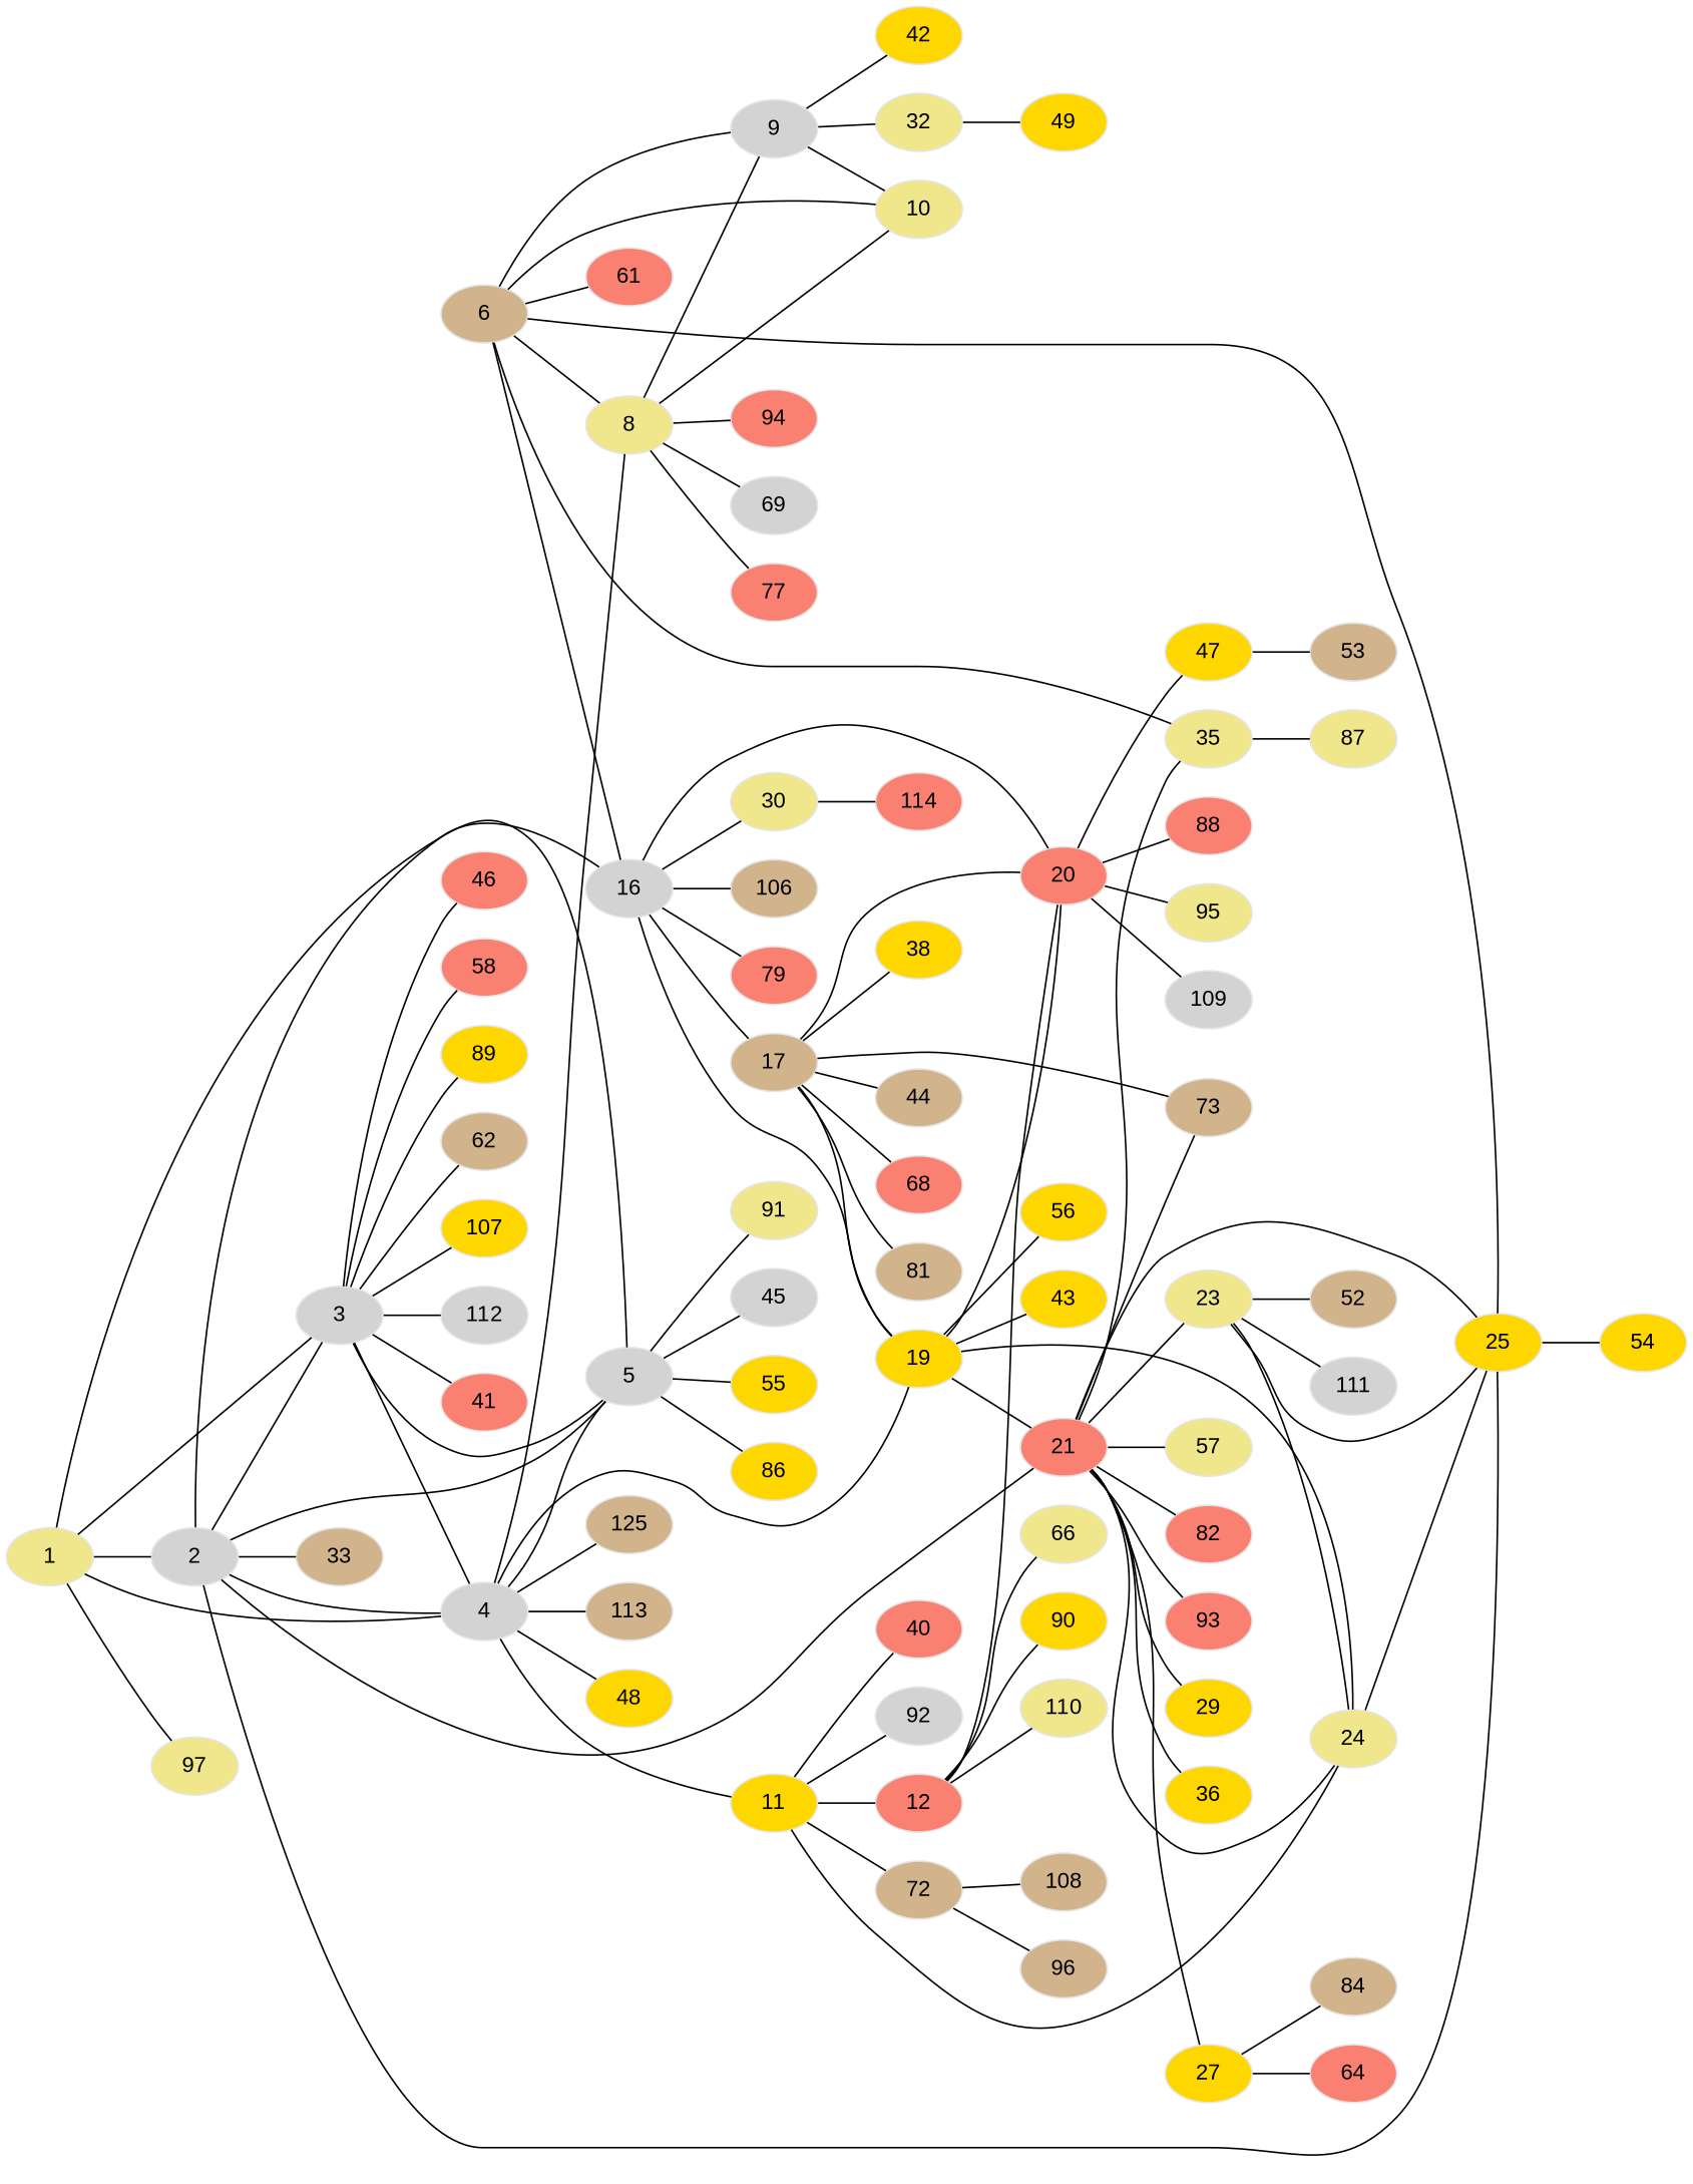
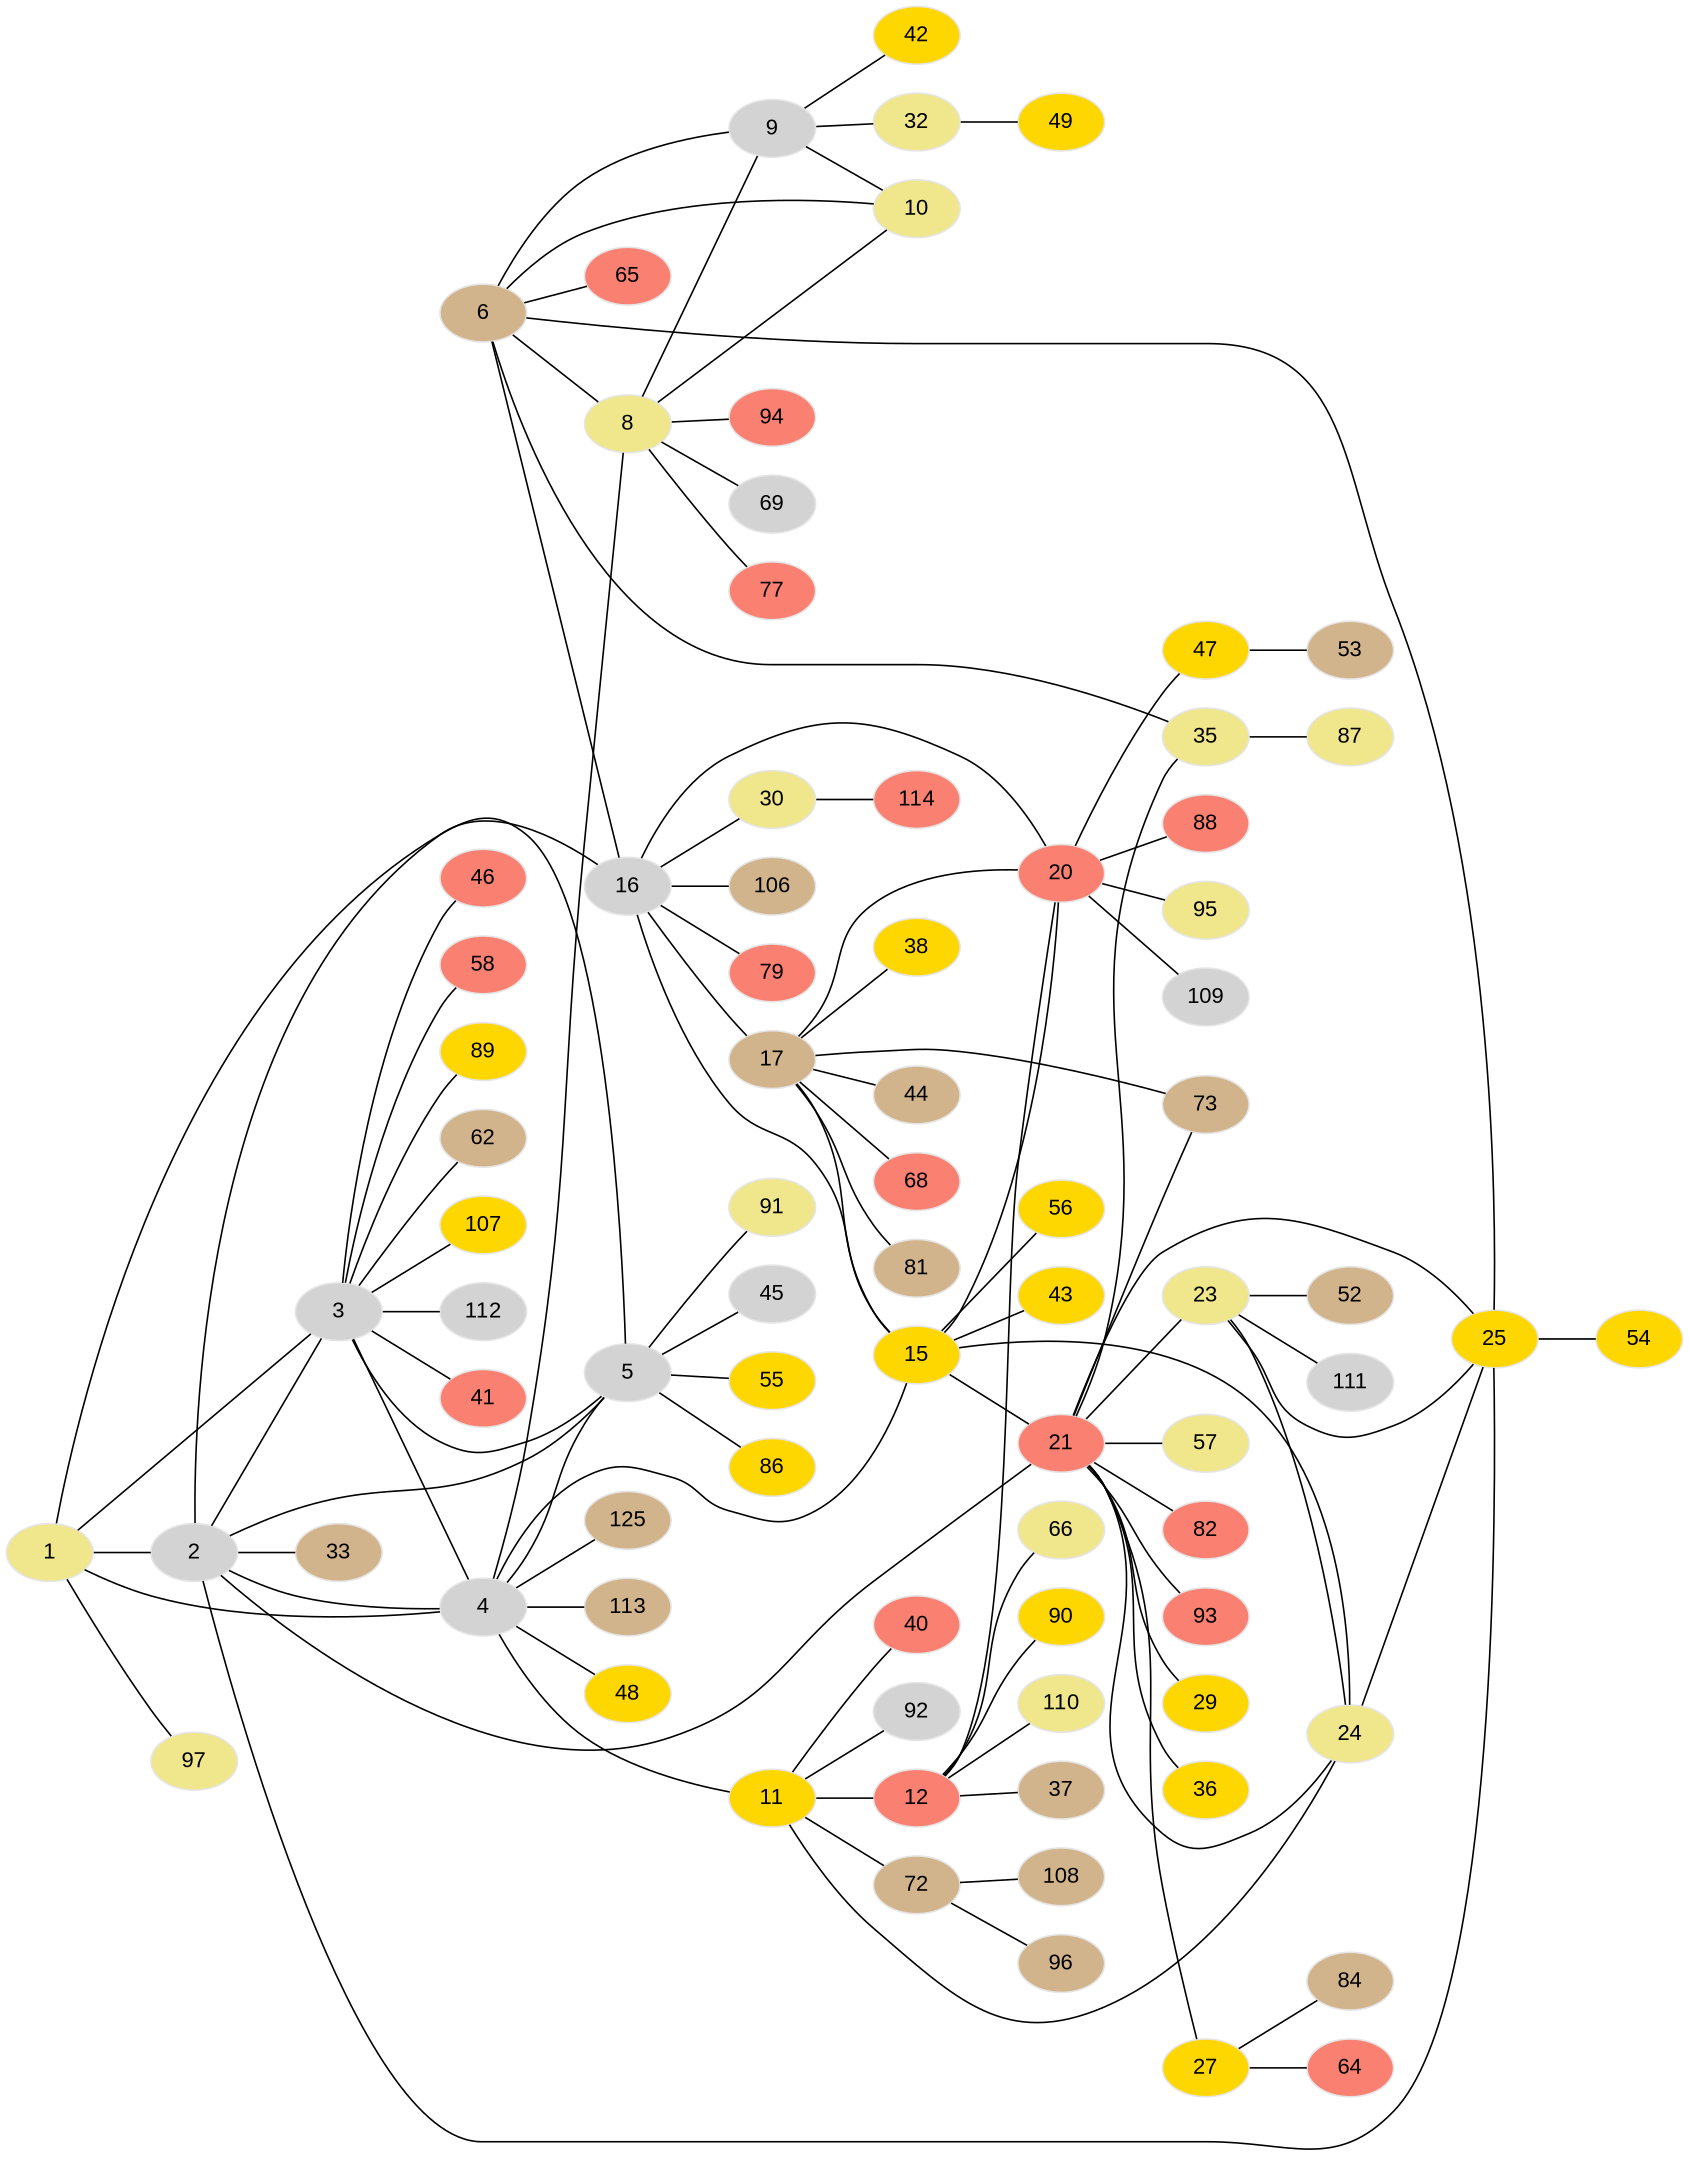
  graph {
    fontname="Liberation Sans"
    rankdir=LR
    node [color=gray90 fillcolor=gold fontname="Liberation Sans" style=filled]
    edge [fontname="Liberation Sans"]
    1 [fillcolor=khaki super="+31"]
    2 [fillcolor=lightgrey super="+74"]
    3 [fillcolor=lightgrey super="+85"]
    4 [fillcolor=lightgrey super="+51"]
    5 [fillcolor=lightgrey super="+70"]
    97 [fillcolor=khaki super="+103"]
    16 [fillcolor=lightgrey super="+18"]
    21 [fillcolor=salmon super="+22"]
    25 [super="+67"]
    33 [fillcolor=tan]
    41 [fillcolor=salmon]
    46 [fillcolor=salmon]
    58 [fillcolor=salmon super="+98"]
    n14 [label=89]
    62 [fillcolor=tan]
    107
    112 [fillcolor=lightgrey]
    8 [fillcolor=khaki super="+28"]
    11 [super="+14"]
-   19 [super="+26"]
+   19 [super="+26" label=15]
    48
    n22 [fillcolor=tan label=125]
    113 [fillcolor=tan]
    45 [fillcolor=lightgrey]
    55
    86
    91 [fillcolor=khaki]
    20 [fillcolor=salmon super="+89"]
    17 [fillcolor=tan super="+63"]
    30 [fillcolor=khaki]
    79 [fillcolor=salmon]
    106 [fillcolor=tan]
    35 [fillcolor=khaki super="+76"]
    24 [fillcolor=khaki]
    73 [fillcolor=tan super="+83"]
    23 [fillcolor=khaki]
    27 [super="+39"]
    29 [super="+78"]
    36
    57 [fillcolor=khaki super="+71"]
    82 [fillcolor=salmon]
    93 [fillcolor=salmon]
    54 [super="+80"]
    9 [fillcolor=lightgrey super="+34"]
    10 [fillcolor=khaki super="+99"]
    69 [fillcolor=lightgrey]
    77 [fillcolor=salmon]
    94 [fillcolor=salmon]
    12 [fillcolor=salmon super="+15"]
    40 [fillcolor=salmon]
    72 [fillcolor=tan super="+75"]
    92 [fillcolor=lightgrey]
    43
    56
    6 [fillcolor=tan super="+7"]
-   61 [fillcolor=salmon]
+   61 [fillcolor=salmon label=65]
    32 [fillcolor=khaki super="+100"]
    42 [super="+65"]
    87 [fillcolor=khaki]
    49 [super="+50"]
+   37 [fillcolor=tan]
    66 [fillcolor=khaki]
    90
    110 [fillcolor=khaki]
    96 [fillcolor=tan]
    108 [fillcolor=tan]
    47 [super="+102"]
    88 [fillcolor=salmon super="+101"]
    95 [fillcolor=khaki]
    109 [fillcolor=lightgrey]
    38
    44 [fillcolor=tan]
    68 [fillcolor=salmon]
    81 [fillcolor=tan super="+104"]
    114 [fillcolor=salmon]
    53 [fillcolor=tan]
    52 [fillcolor=tan]
    111 [fillcolor=lightgrey]
    64 [fillcolor=salmon]
    84 [fillcolor=tan]
    1 -- 2
    1 -- 3
    1 -- 4
    1 -- 5
    1 -- 97
    2 -- 3
    2 -- 4
    2 -- 5
    2 -- 16
    2 -- 21
    2 -- 25
    2 -- 33
    3 -- 4
    3 -- 5
    3 -- 41
    3 -- 46
    3 -- 58
    3 -- n14
    3 -- 62
    3 -- 107
    3 -- 112
    4 -- 5
    4 -- 8
    4 -- 11
    4 -- 19
    4 -- 48
    4 -- n22
    4 -- 113
    5 -- 45
    5 -- 55
    5 -- 86
    5 -- 91
    16 -- 19 [weight=2]
    16 -- 20 [weight=2]
    16 -- 17 [weight=2]
    16 -- 30
    16 -- 79
    16 -- 106
    21 -- 25 [weight=2]
    21 -- 35
    21 -- 24 [weight=2]
    21 -- 73
    21 -- 23 [weight=2]
    21 -- 27
    21 -- 29
    21 -- 36
    21 -- 57
    21 -- 82
    21 -- 93
    25 -- 54
    8 -- 9
    8 -- 10
    8 -- 69
    8 -- 77
    8 -- 94
    11 -- 24
    11 -- 12 [weight=4]
    11 -- 40
    11 -- 72
    11 -- 92
    19 -- 21
    19 -- 20
    19 -- 24
    19 -- 43
    19 -- 56
    20 -- 47
    20 -- 88
    20 -- 95
    20 -- 109
    17 -- 19
    17 -- 20
    17 -- 73
    17 -- 38
    17 -- 44
    17 -- 68
    17 -- 81
    30 -- 114
    35 -- 87
    24 -- 25
    23 -- 25
    23 -- 24
    23 -- 52
    23 -- 111
    27 -- 64
    27 -- 84
    9 -- 10
    9 -- 32
    9 -- 42
    12 -- 20
+   12 -- 37
    12 -- 66
    12 -- 90
    12 -- 110
    72 -- 96
    72 -- 108
    6 -- 16
    6 -- 25
    6 -- 8 [weight=2]
    6 -- 35
    6 -- 9 [weight=2]
    6 -- 10 [weight=2]
    6 -- 61
    32 -- 49
    47 -- 53
  }
